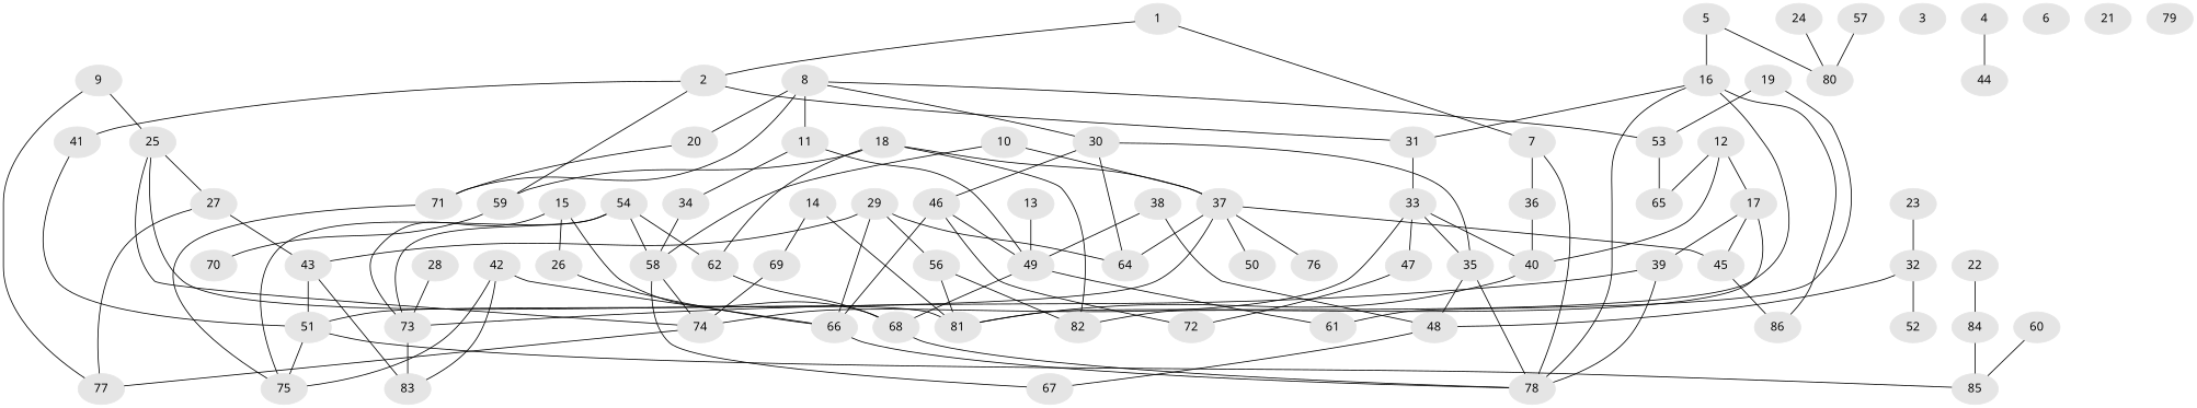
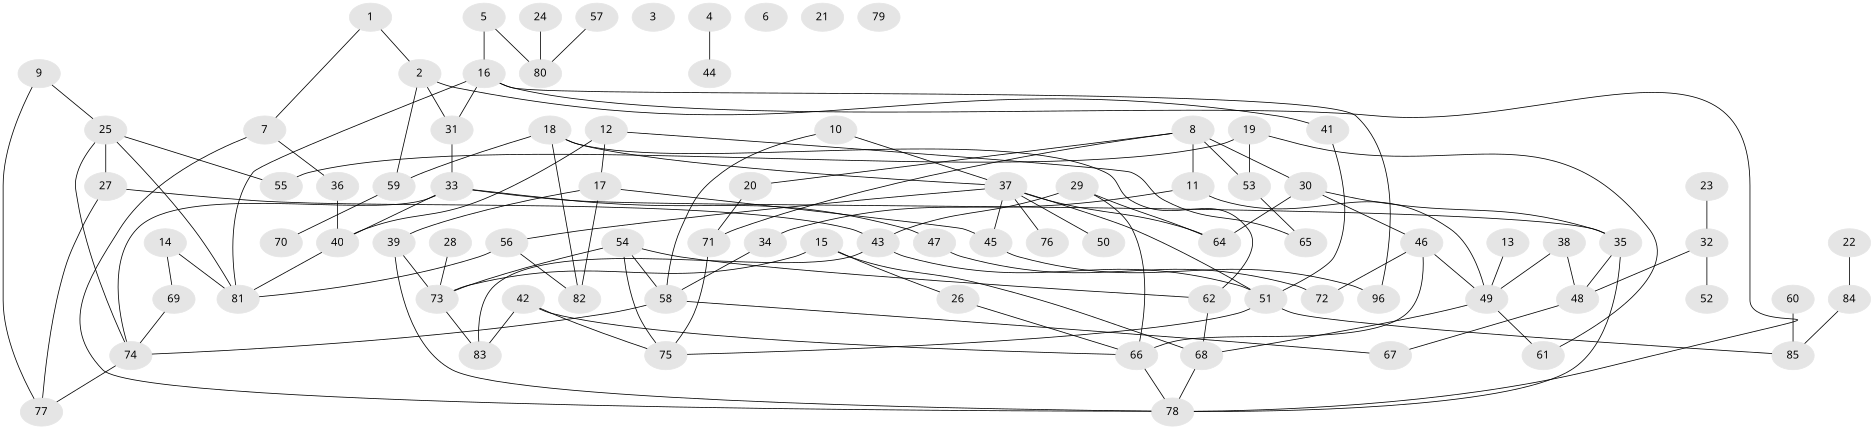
  graph {
    fontname="Noto Sans"
    node [color=gray90 fontname="Noto Sans" style=filled]
    edge [fontname="Noto Sans"]
    1
    2
    7
    31
    41
    59
    36
    78
    33
    51
    70
    3
    4
    44
    5
    16
    80
    81
-   86
+   86 [label=96]
    6
    40
    8
    11
    20
    30
    53
    71
    34
    49
    64
    35
    46
    65
    75
    9
    25
    77
+   55
    27
    74
    10
    37
    58
    45
    56
    50
    76
    67
    68
    61
    12
    17
    39
    82
    13
    14
    69
    15
    26
    73
    66
    83
    18
    62
    19
    21
    22
    84
    85
    23
    32
    48
    52
    24
    43
    28
    29
    72
    47
    38
    42
    54
    57
    60
    79
    1 -- 2
    1 -- 7
    2 -- 31
    2 -- 41
    2 -- 59
    7 -- 36
    7 -- 78
    31 -- 33
    41 -- 51
    59 -- 70
    36 -- 40
    33 -- 40
    33 -- 35
    33 -- 74
    33 -- 47
    51 -- 75
    51 -- 85
    4 -- 44
    5 -- 16
    5 -- 80
    16 -- 31
    16 -- 78
    16 -- 81
    16 -- 86
    40 -- 81
    8 -- 11
    8 -- 20
    8 -- 30
    8 -- 53
    8 -- 71
    11 -- 34
    11 -- 49
    20 -- 71
    30 -- 64
    30 -- 35
    30 -- 46
    53 -- 65
    71 -- 75
    34 -- 58
    49 -- 68
    49 -- 61
    35 -- 78
    35 -- 48
    46 -- 49
    46 -- 66
    46 -- 72
    9 -- 25
    9 -- 77
    25 -- 81
+   25 -- 55
    25 -- 27
    25 -- 74
    27 -- 77
    27 -- 43
    74 -- 77
    10 -- 37
    10 -- 58
    37 -- 51
    37 -- 64
    37 -- 45
-   29 -- 56
+   37 -- 56
    37 -- 50
    37 -- 76
    58 -- 74
    58 -- 67
    45 -- 86
    56 -- 81
    56 -- 82
    68 -- 78
    12 -- 40
    12 -- 65
    12 -- 17
    17 -- 45
    17 -- 39
    17 -- 82
    39 -- 78
    39 -- 73
    13 -- 49
    14 -- 81
    14 -- 69
    69 -- 74
    15 -- 68
    15 -- 26
    15 -- 73
    26 -- 66
    73 -- 83
    66 -- 78
    18 -- 59
    18 -- 37
    18 -- 82
    18 -- 62
    62 -- 68
    19 -- 53
+   19 -- 55
    19 -- 61
    22 -- 84
    84 -- 85
    23 -- 32
    32 -- 48
    32 -- 52
    48 -- 67
    24 -- 80
    43 -- 51
    43 -- 83
    28 -- 73
    29 -- 64
    29 -- 66
    29 -- 43
    47 -- 72
    38 -- 49
    38 -- 48
    42 -- 75
    42 -- 66
    42 -- 83
    54 -- 75
    54 -- 58
    54 -- 73
    54 -- 62
    57 -- 80
    60 -- 85
  }
